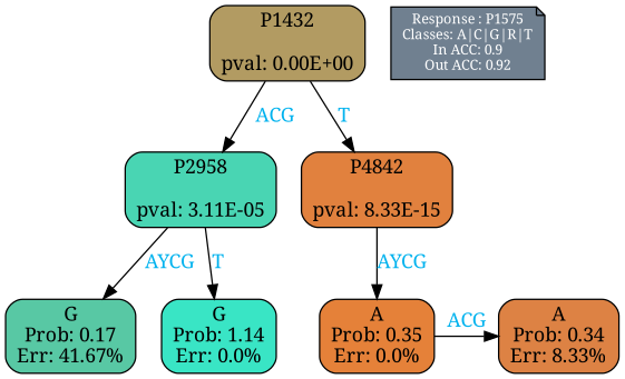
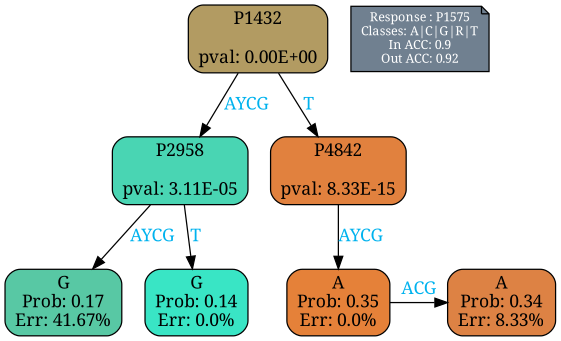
  digraph {
    fontname="Noto Serif"
    ranksep=equally
    splines=polylines
    node [color=black fontname="Noto Serif" shape=box style="filled, rounded"]
    edge [fontcolor=deepskyblue2 fontname="Noto Serif"]
    n1 [fillcolor="#58c8a4" label="G\nProb: 0.17\nErr: 41.67%"]
-   n2 [fillcolor="#39e5c5" label="G\nProb: 1.14\nErr: 0.0%"]
+   n2 [fillcolor="#39e5c5" label="G\nProb: 0.14\nErr: 0.0%"]
    n3 [fillcolor="#dd8244" label="A\nProb: 0.34\nErr: 8.33%"]
    n4 [fillcolor="#e58139" label="A\nProb: 0.35\nErr: 0.0%"]
    n5 [align=left fillcolor=slategray fontcolor=white fontsize=10 label="Response : P1575\nClasses: A|C|G|R|T\nIn ACC: 0.9\nOut ACC: 0.92\n" shape=note style=filled]
    n6 [fillcolor="#b29b62" label="P1432\n\npval: 0.00E+00"]
    n7 [fillcolor="#49d5b3" label="P2958\n\npval: 3.11E-05"]
    n8 [fillcolor="#e1813e" label="P4842\n\npval: 8.33E-15"]
    subgraph sub_1 {
      rank=same
      n1
      n2
      n3
      n4
    }
    subgraph sub_2 {
      rank=same
      n5
      n6
    }
    n4 -> n3 [label=ACG]
-   n6 -> n7 [label=ACG]
+   n6 -> n7 [label=AYCG]
    n6 -> n8 [label=T]
    n7 -> n1 [label=AYCG]
    n7 -> n2 [label=T]
    n8 -> n4 [label=AYCG]
  }
